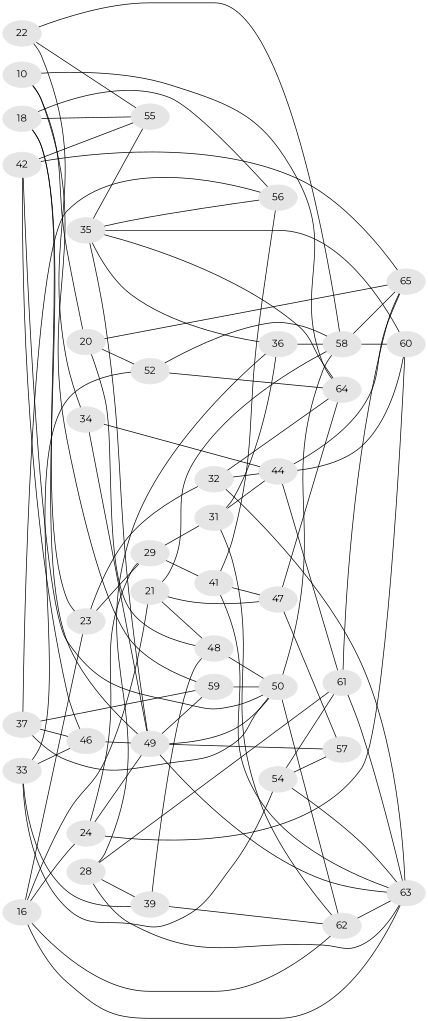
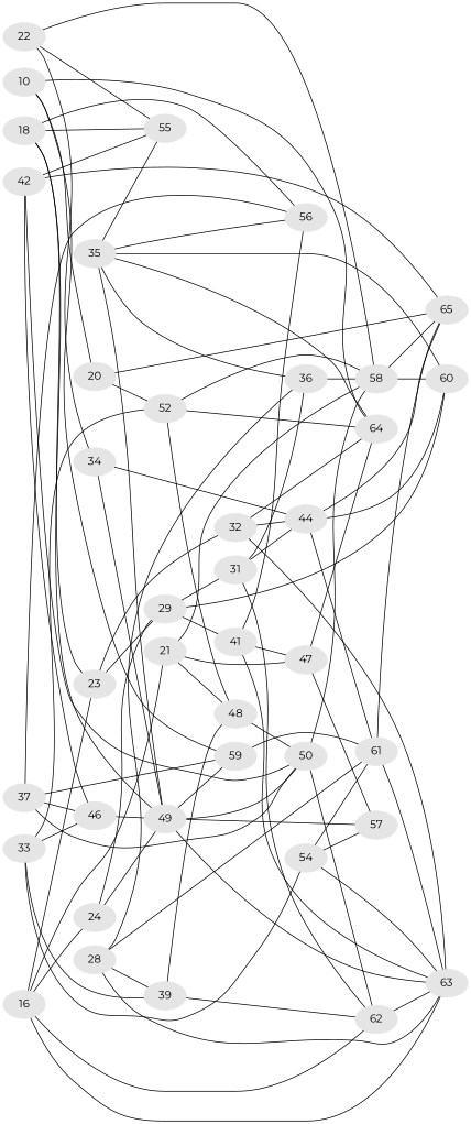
  graph {
    fontname=Montserrat
    rankdir=LR
    node [color=gray90 fontname=Montserrat style=filled]
    edge [fontname=Montserrat]
    10
    20
    59
    64 [super="+4"]
    48
    52
    65 [super="+27"]
    61 [super="+25+51"]
    16 [super="+5"]
    21
    23
    24
    62 [super="+14"]
    63 [super="+6+45"]
    47
    58 [super="+13+53"]
    29
    32
    49 [super="+9+38"]
    60 [super="+40"]
    18
    55 [super="+26"]
    56
    50 [super="+8+43"]
    57
    34 [super="+17"]
    44 [super="+3+7+15"]
    22
    31
    41
    28
    36
    39
    33
    46
    54 [super="+30"]
    35 [super="+2+11"]
    37
    42
    10 -- 20
    10 -- 59
    10 -- 64 [weight=2]
-   20 -- 48
+   52 -- 48
    20 -- 52
    20 -- 65
-   59 -- 50
+   59 -- 61
    48 -- 50
    52 -- 64
    52 -- 58
    61 -- 65
    61 -- 63
    16 -- 21
    16 -- 23
    16 -- 24
    16 -- 62
    16 -- 63 [weight=2]
    21 -- 48
    21 -- 47
    21 -- 58
    23 -- 29
    23 -- 32
    24 -- 29
    24 -- 49
-   24 -- 60
+   29 -- 60
    62 -- 63
    47 -- 64
    47 -- 57
    58 -- 65
    58 -- 60 [weight=2]
    29 -- 31
    29 -- 41
    32 -- 64
    32 -- 63
    32 -- 44
    49 -- 59
    49 -- 63 [weight=2]
    49 -- 50 [weight=2]
    49 -- 57
    18 -- 23
    18 -- 49
    18 -- 55
    18 -- 56
    50 -- 62 [weight=2]
    50 -- 58
    34 -- 49 [weight=2]
    34 -- 44 [weight=2]
    44 -- 65
    44 -- 61 [weight=2]
    44 -- 60
    22 -- 58
    22 -- 55
    22 -- 34 [weight=2]
    31 -- 62
    31 -- 44
    31 -- 36
    41 -- 63
    41 -- 47
    41 -- 56
    28 -- 61
    28 -- 63
    28 -- 36
    28 -- 39
    36 -- 58
    39 -- 48
    39 -- 62
    33 -- 52
    33 -- 39
    33 -- 46
    33 -- 54
    46 -- 49
    54 -- 61 [weight=2]
    54 -- 63
    54 -- 57 [weight=2]
    35 -- 64
    35 -- 49
    35 -- 60 [weight=2]
    35 -- 55 [weight=2]
    35 -- 56
    35 -- 36
    37 -- 59
    37 -- 56
    37 -- 50
    37 -- 46
    42 -- 65 [weight=2]
    42 -- 55
    42 -- 50
    42 -- 46
  }
